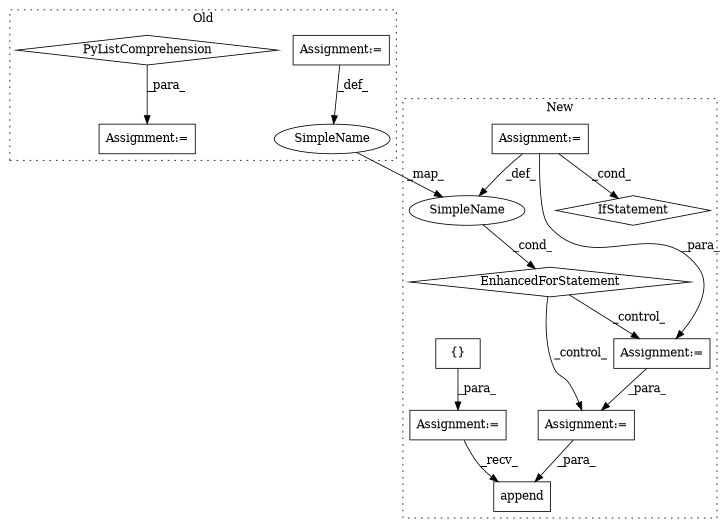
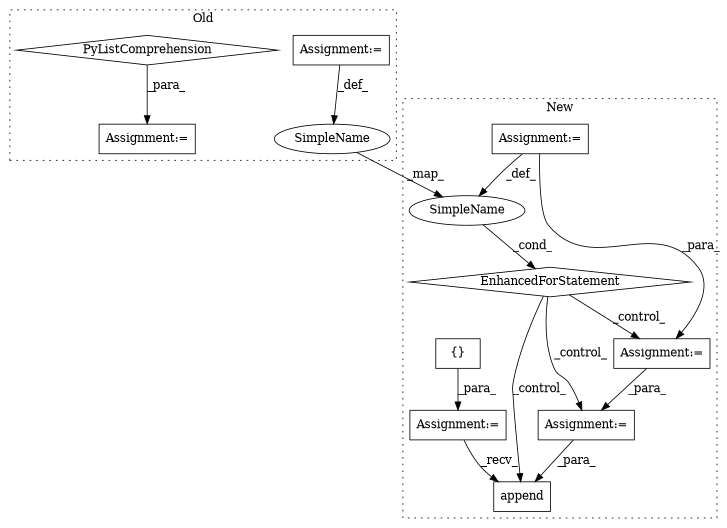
  digraph {
    node [a=7 l=1 s="4021,4113" shape=box]
    n1 [label="Assignment:=" s=3966]
    n2 [a=109 l=171 label=PyListComprehension s=4213 shape=diamond]
    n3 [l=14 label="Assignment:=" s=4199]
    n4 [a=42 l=3 label=SimpleName s=4351 shape=ellipse]
    n5 [a=70 l="53,2" label=EnhancedForStatement shape=diamond]
    n6 [l="53,2" label="Assignment:="]
    n7 [label="Assignment:=" s=4633]
    n8 [a=42 l=10 label=SimpleName s=4081 shape=ellipse]
    n9 [a=32 l="14,2" label=append s="4670,4702"]
    n10 [label="Assignment:=" s=3992]
    n11 [a=4 l=2 label="{}" s=4013]
    n12 [label="Assignment:=" s=4597]
-   n13 [a=25 l="4,2" label=IfStatement s="4418,4442" shape=diamond]
    subgraph cluster_1 {
      label=Old
      style=dotted
      n1
      n2
      n3
      n4
    }
    subgraph cluster_2 {
      label=New
      style=dotted
      n5
      n6
      n7
      n8
      n9
      n10
      n11
      n12
-     n13
    }
    n1 -> n4 [label=_def_]
    n2 -> n3 [label=_para_]
    n4 -> n8 [label=_map_]
    n5 -> n7 [label=_control_]
+   n5 -> n9 [label=_control_]
    n5 -> n12 [label=_control_]
    n6 -> n8 [label=_def_]
    n6 -> n12 [label=_para_]
-   n6 -> n13 [label=_cond_]
    n7 -> n9 [label=_para_]
    n8 -> n5 [label=_cond_]
    n10 -> n9 [label=_recv_]
    n11 -> n10 [label=_para_]
    n12 -> n7 [label=_para_]
  }
